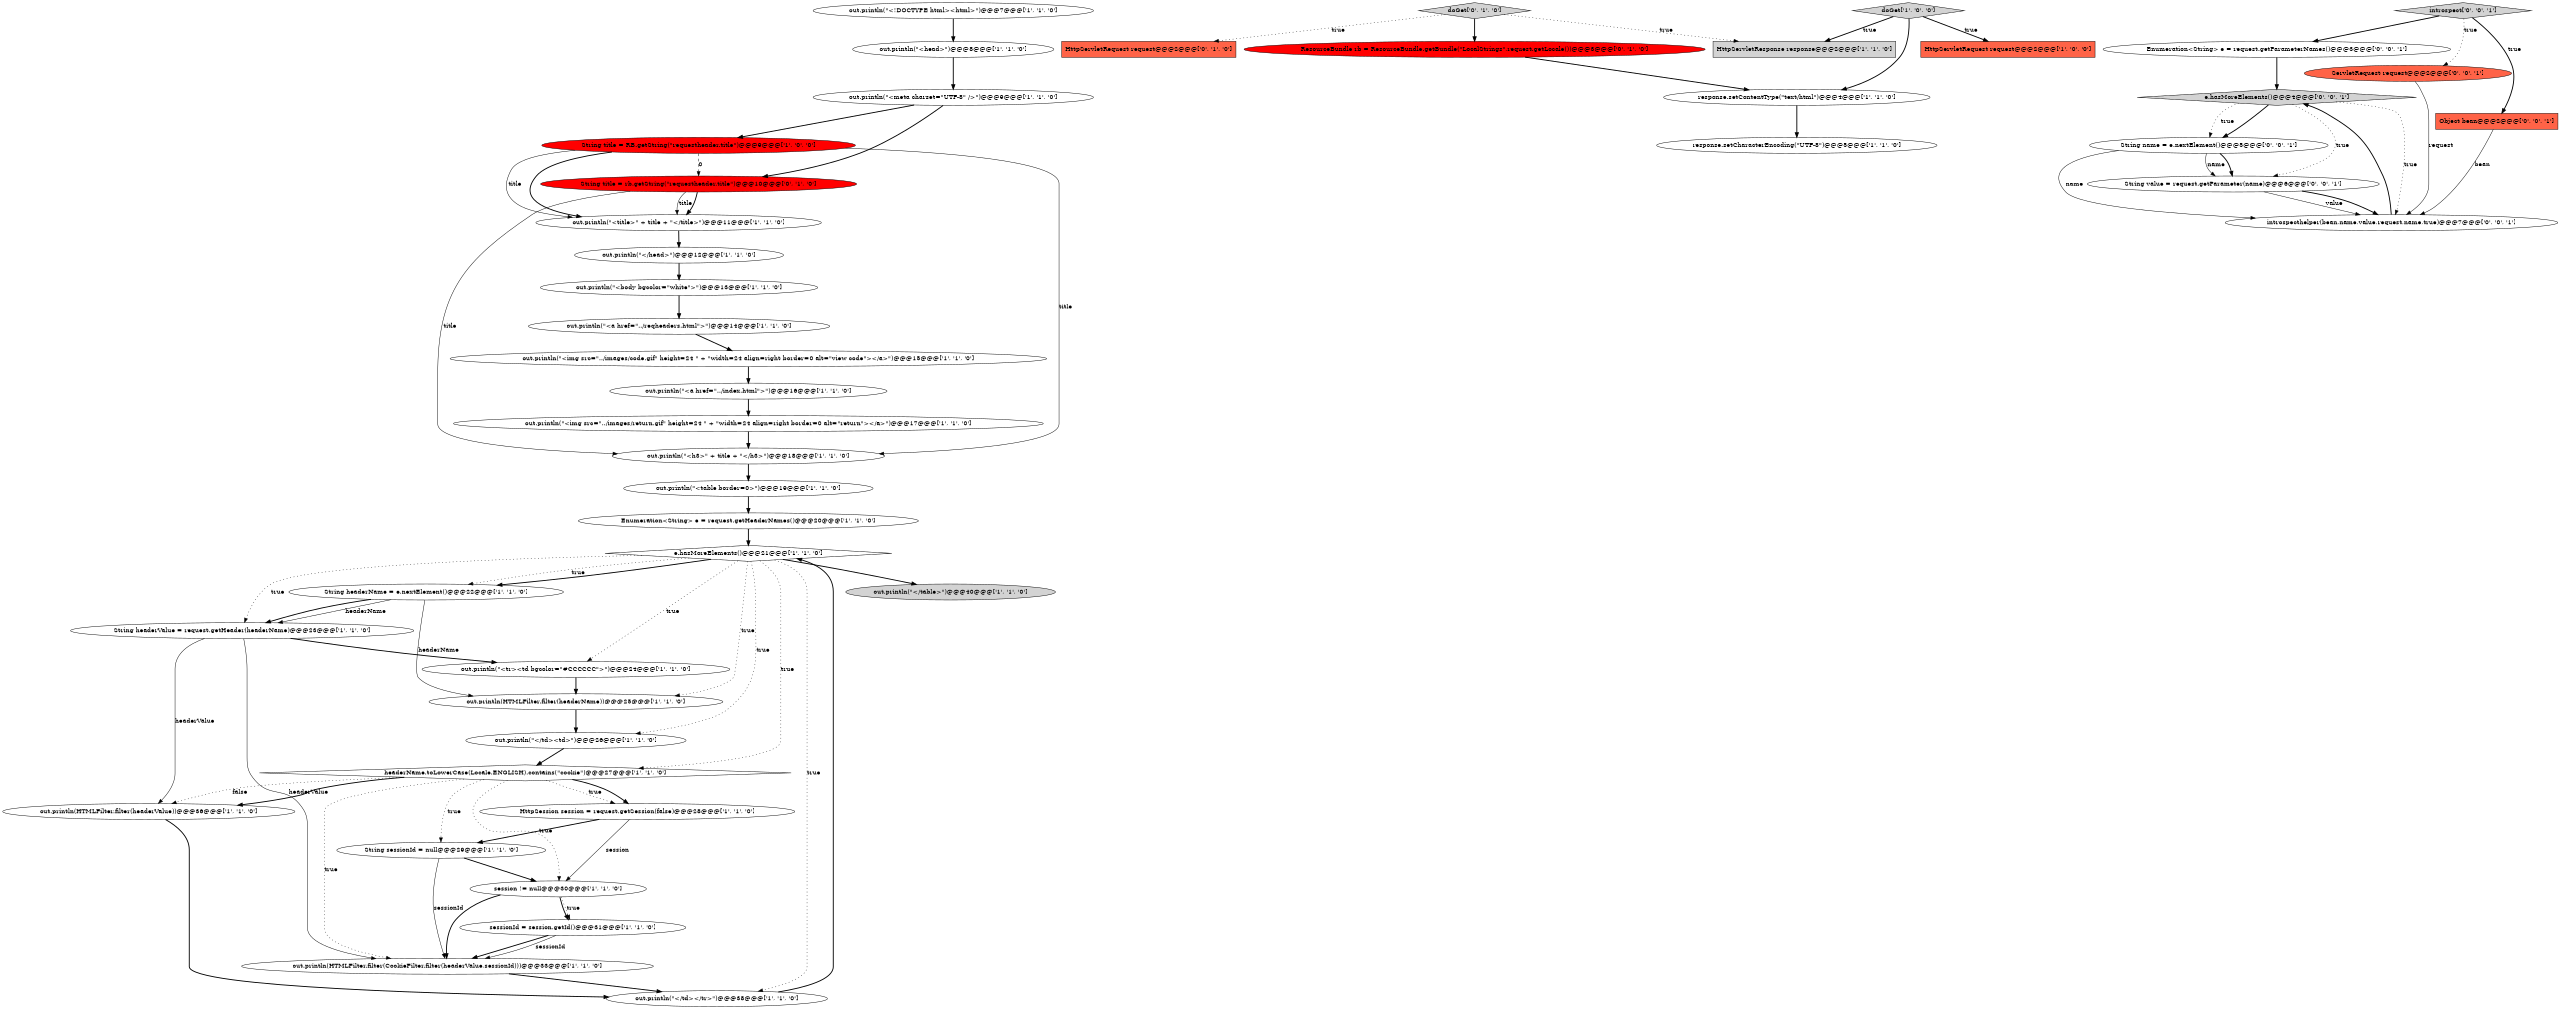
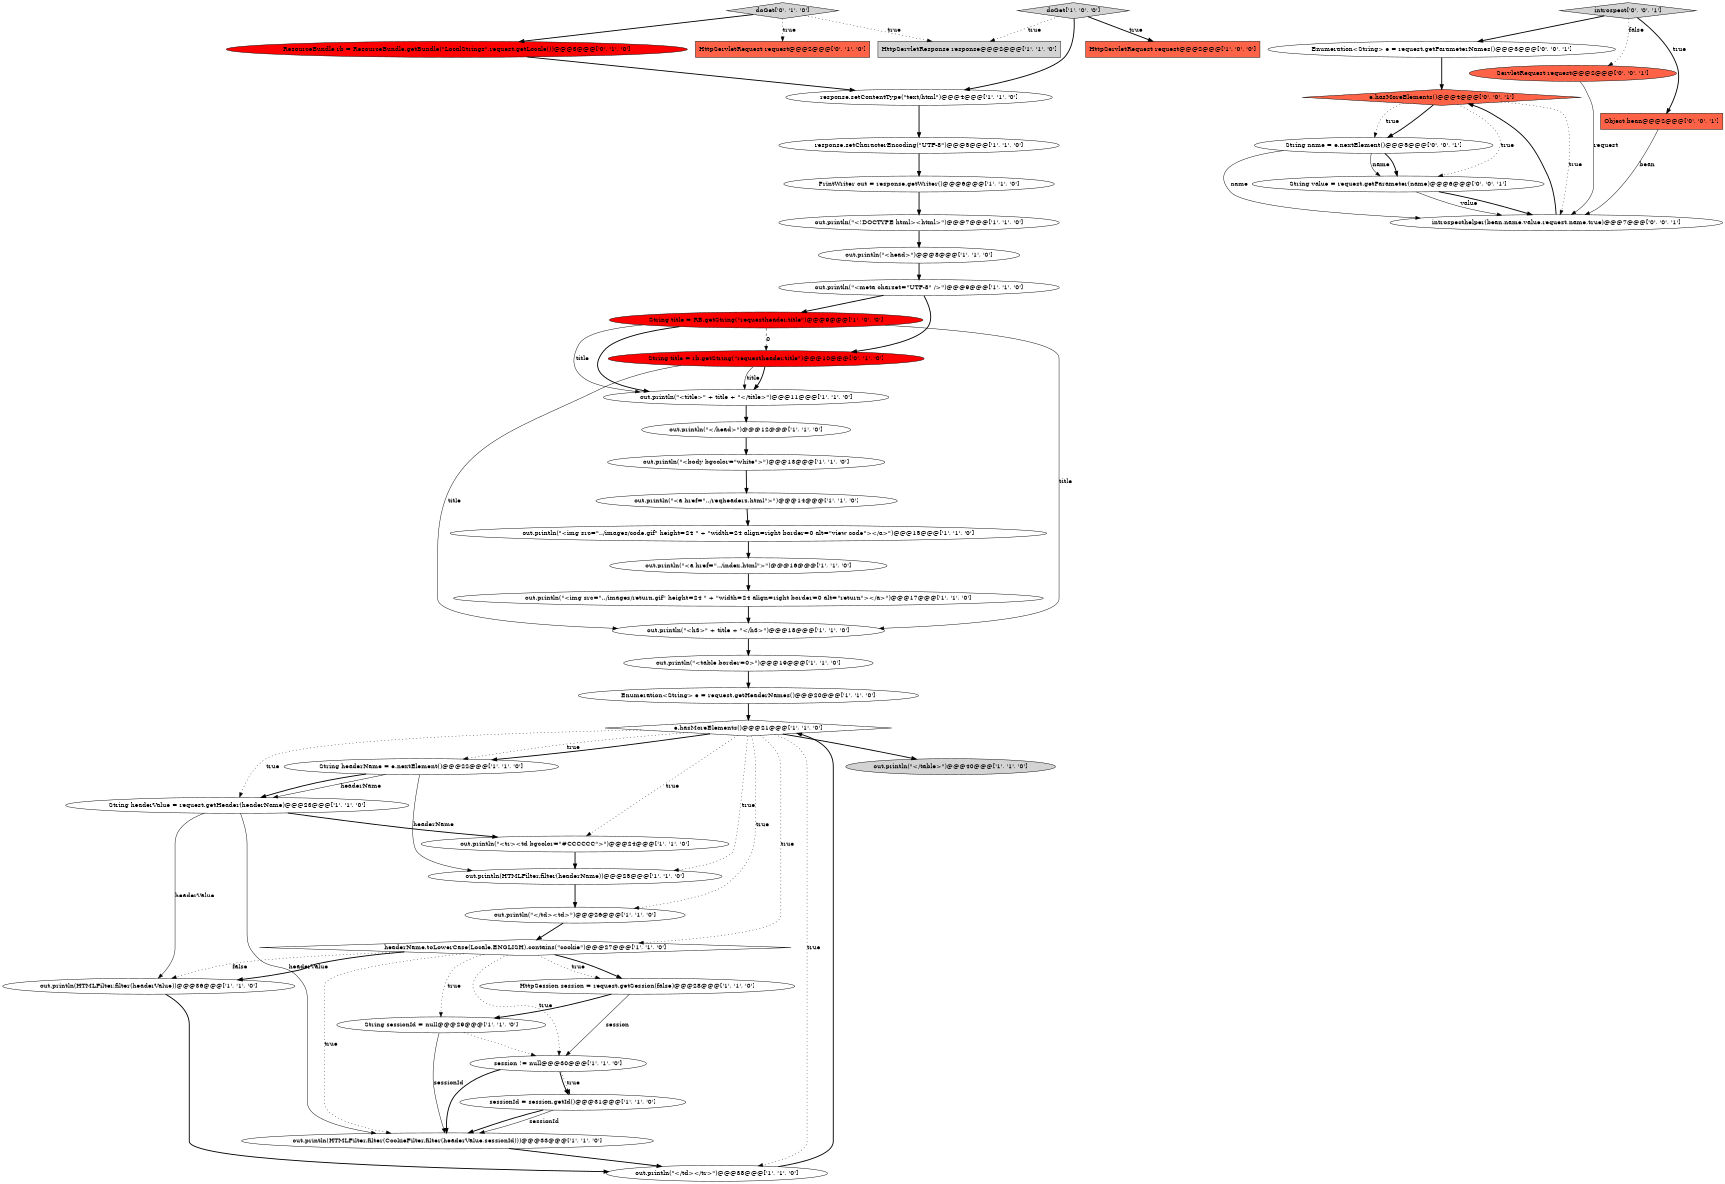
  digraph {
    node [fillcolor=white shape=ellipse style=filled]
    edge [style=bold]
    n1 [label="out.println(\"<meta charset=\"UTF-8\" />\")@@@9@@@['1', '1', '0']"]
    n2 [fillcolor=red label="String title = RB.getString(\"requestheader.title\")@@@9@@@['1', '0', '0']"]
    n3 [fillcolor=red label="String title = rb.getString(\"requestheader.title\")@@@10@@@['0', '1', '0']"]
    n4 [label="out.println(\"<h3>\" + title + \"</h3>\")@@@18@@@['1', '1', '0']"]
    n5 [label="out.println(\"<title>\" + title + \"</title>\")@@@11@@@['1', '1', '0']"]
    n6 [fillcolor=lightgray label="doGet['0', '1', '0']" shape=diamond]
    n7 [fillcolor=tomato label="HttpServletRequest request@@@2@@@['0', '1', '0']" shape=box]
    n8 [fillcolor=red label="ResourceBundle rb = ResourceBundle.getBundle(\"LocalStrings\",request.getLocale())@@@3@@@['0', '1', '0']"]
    n9 [fillcolor=lightgray label="HttpServletResponse response@@@2@@@['1', '1', '0']" shape=box]
    n10 [label="response.setContentType(\"text/html\")@@@4@@@['1', '1', '0']"]
    n11 [label="out.println(\"</head>\")@@@12@@@['1', '1', '0']"]
    n12 [label="out.println(\"<body bgcolor=\"white\">\")@@@13@@@['1', '1', '0']"]
    n13 [label="out.println(\"<a href=\"../reqheaders.html\">\")@@@14@@@['1', '1', '0']"]
    n14 [label="session != null@@@30@@@['1', '1', '0']"]
    n15 [label="sessionId = session.getId()@@@31@@@['1', '1', '0']"]
    n16 [label="out.println(HTMLFilter.filter(CookieFilter.filter(headerValue,sessionId)))@@@33@@@['1', '1', '0']"]
    n17 [label="out.println(\"</td></tr>\")@@@38@@@['1', '1', '0']"]
    n18 [label="String headerValue = request.getHeader(headerName)@@@23@@@['1', '1', '0']"]
    n19 [label="out.println(\"<tr><td bgcolor=\"#CCCCCC\">\")@@@24@@@['1', '1', '0']"]
    n20 [label="out.println(HTMLFilter.filter(headerValue))@@@36@@@['1', '1', '0']"]
    n21 [label="out.println(HTMLFilter.filter(headerName))@@@25@@@['1', '1', '0']"]
    n22 [label="response.setCharacterEncoding(\"UTF-8\")@@@5@@@['1', '1', '0']"]
-   n23 [fillcolor=lightgray label="e.hasMoreElements()@@@4@@@['0', '0', '1']" shape=diamond]
+   n23 [fillcolor=tomato label="e.hasMoreElements()@@@4@@@['0', '0', '1']" shape=diamond]
    n24 [label="String value = request.getParameter(name)@@@6@@@['0', '0', '1']"]
    n25 [label="introspecthelper(bean,name,value,request,name,true)@@@7@@@['0', '0', '1']"]
    n26 [label="String name = e.nextElement()@@@5@@@['0', '0', '1']"]
    n27 [label="e.hasMoreElements()@@@21@@@['1', '1', '0']" shape=diamond]
    n28 [label="headerName.toLowerCase(Locale.ENGLISH).contains(\"cookie\")@@@27@@@['1', '1', '0']" shape=diamond]
    n29 [fillcolor=lightgray label="out.println(\"</table>\")@@@40@@@['1', '1', '0']"]
    n30 [label="String headerName = e.nextElement()@@@22@@@['1', '1', '0']"]
    n31 [label="out.println(\"</td><td>\")@@@26@@@['1', '1', '0']"]
    n32 [label="String sessionId = null@@@29@@@['1', '1', '0']"]
    n33 [label="HttpSession session = request.getSession(false)@@@28@@@['1', '1', '0']"]
    n34 [fillcolor=lightgray label="doGet['1', '0', '0']" shape=diamond]
    n35 [fillcolor=tomato label="HttpServletRequest request@@@2@@@['1', '0', '0']" shape=box]
    n36 [label="Enumeration<String> e = request.getParameterNames()@@@3@@@['0', '0', '1']"]
    n37 [label="out.println(\"<img src=\"../images/code.gif\" height=24 \" + \"width=24 align=right border=0 alt=\"view code\"></a>\")@@@15@@@['1', '1', '0']"]
    n38 [label="out.println(\"<a href=\"../index.html\">\")@@@16@@@['1', '1', '0']"]
    n39 [label="out.println(\"<img src=\"../images/return.gif\" height=24 \" + \"width=24 align=right border=0 alt=\"return\"></a>\")@@@17@@@['1', '1', '0']"]
+   n40 [label="PrintWriter out = response.getWriter()@@@6@@@['1', '1', '0']"]
    n41 [label="out.println(\"<!DOCTYPE html><html>\")@@@7@@@['1', '1', '0']"]
    n42 [label="out.println(\"<head>\")@@@8@@@['1', '1', '0']"]
    n43 [label="out.println(\"<table border=0>\")@@@19@@@['1', '1', '0']"]
    n44 [fillcolor=tomato label="ServletRequest request@@@2@@@['0', '0', '1']"]
    n45 [label="Enumeration<String> e = request.getHeaderNames()@@@20@@@['1', '1', '0']"]
    n46 [fillcolor=tomato label="Object bean@@@2@@@['0', '0', '1']" shape=box]
    n47 [fillcolor=lightgray label="introspect['0', '0', '1']" shape=diamond]
    n1 -> n2
    n1 -> n3
    n2 -> n3 [label=0 style=dashed]
    n2 -> n4 [label=title style=solid]
    n2 -> n5 [label=title style=solid]
    n2 -> n5
    n3 -> n4 [label=title style=solid]
    n3 -> n5 [label=title style=solid]
    n3 -> n5
    n4 -> n43
    n5 -> n11
    n6 -> n7 [label=true style=dotted]
    n6 -> n8
    n6 -> n9 [label=true style=dotted]
    n8 -> n10
    n10 -> n22
    n11 -> n12
    n12 -> n13
    n13 -> n37
    n14 -> n15 [label=true style=dotted]
    n14 -> n15
    n14 -> n16
    n15 -> n16
    n15 -> n16 [label=sessionId style=solid]
    n16 -> n17
    n17 -> n27
    n18 -> n16 [label=headerValue style=solid]
    n18 -> n19
    n18 -> n20 [label=headerValue style=solid]
    n19 -> n21
    n20 -> n17
    n21 -> n31
+   n22 -> n40
    n23 -> n24 [label=true style=dotted]
    n23 -> n25 [label=true style=dotted]
    n23 -> n26
    n23 -> n26 [label=true style=dotted]
    n24 -> n25 [label=value style=solid]
    n24 -> n25
    n25 -> n23
    n26 -> n24
    n26 -> n24 [label=name style=solid]
    n26 -> n25 [label=name style=solid]
    n27 -> n17 [label=true style=dotted]
    n27 -> n18 [label=true style=dotted]
    n27 -> n19 [label=true style=dotted]
    n27 -> n21 [label=true style=dotted]
    n27 -> n28 [label=true style=dotted]
    n27 -> n29
    n27 -> n30 [label=true style=dotted]
    n27 -> n30
    n27 -> n31 [label=true style=dotted]
    n28 -> n14 [label=true style=dotted]
    n28 -> n16 [label=true style=dotted]
    n28 -> n20 [label=false style=dotted]
    n28 -> n20
    n28 -> n32 [label=true style=dotted]
    n28 -> n33 [label=true style=dotted]
    n28 -> n33
    n30 -> n18 [label=headerName style=solid]
    n30 -> n18
    n30 -> n21 [label=headerName style=solid]
    n31 -> n28
-   n32 -> n14
+   n32 -> n14 [style=dotted]
    n32 -> n16 [label=sessionId style=solid]
    n33 -> n14 [label=session style=solid]
    n33 -> n32
-   n34 -> n9 [label=true]
+   n34 -> n9 [label=true style=dotted]
    n34 -> n10
    n34 -> n35 [label=true]
    n36 -> n23
    n37 -> n38
    n38 -> n39
    n39 -> n4
+   n40 -> n41
    n41 -> n42
    n42 -> n1
    n43 -> n45
    n44 -> n25 [label=request style=solid]
    n45 -> n27
    n46 -> n25 [label=bean style=solid]
    n47 -> n36
-   n47 -> n44 [label=true style=dotted]
+   n47 -> n44 [label=false style=dotted]
    n47 -> n46 [label=true]
  }
